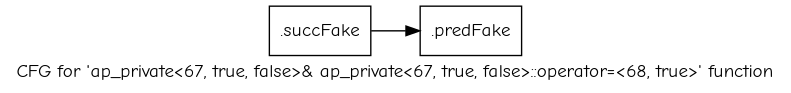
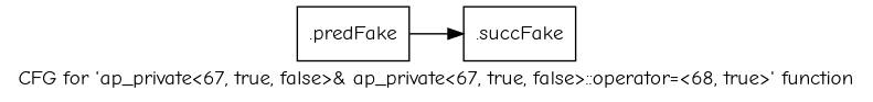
  digraph {
    label="CFG for 'ap_private\<67, true, false\>& ap_private\<67, true, false\>::operator=\<68, true\>' function"
    rankdir=LR
    fontname="Comic Neue"
    node [shape=record fontname="Comic Neue"]
    n1 [label="{.predFake}"]
    n2 [filename="/mnt/xilinx/Vitis_HLS/2021.2/include/etc/ap_private.h" label="{.succFake}" linenumber=4744]
-   n2 -> n1 [execusionnum=1 filename="/mnt/xilinx/Vitis_HLS/2021.2/include/etc/ap_private.h" fontname="Comic Neue"]
+   n1 -> n2 [execusionnum=1 filename="/mnt/xilinx/Vitis_HLS/2021.2/include/etc/ap_private.h" fontname="Comic Neue"]
  }
